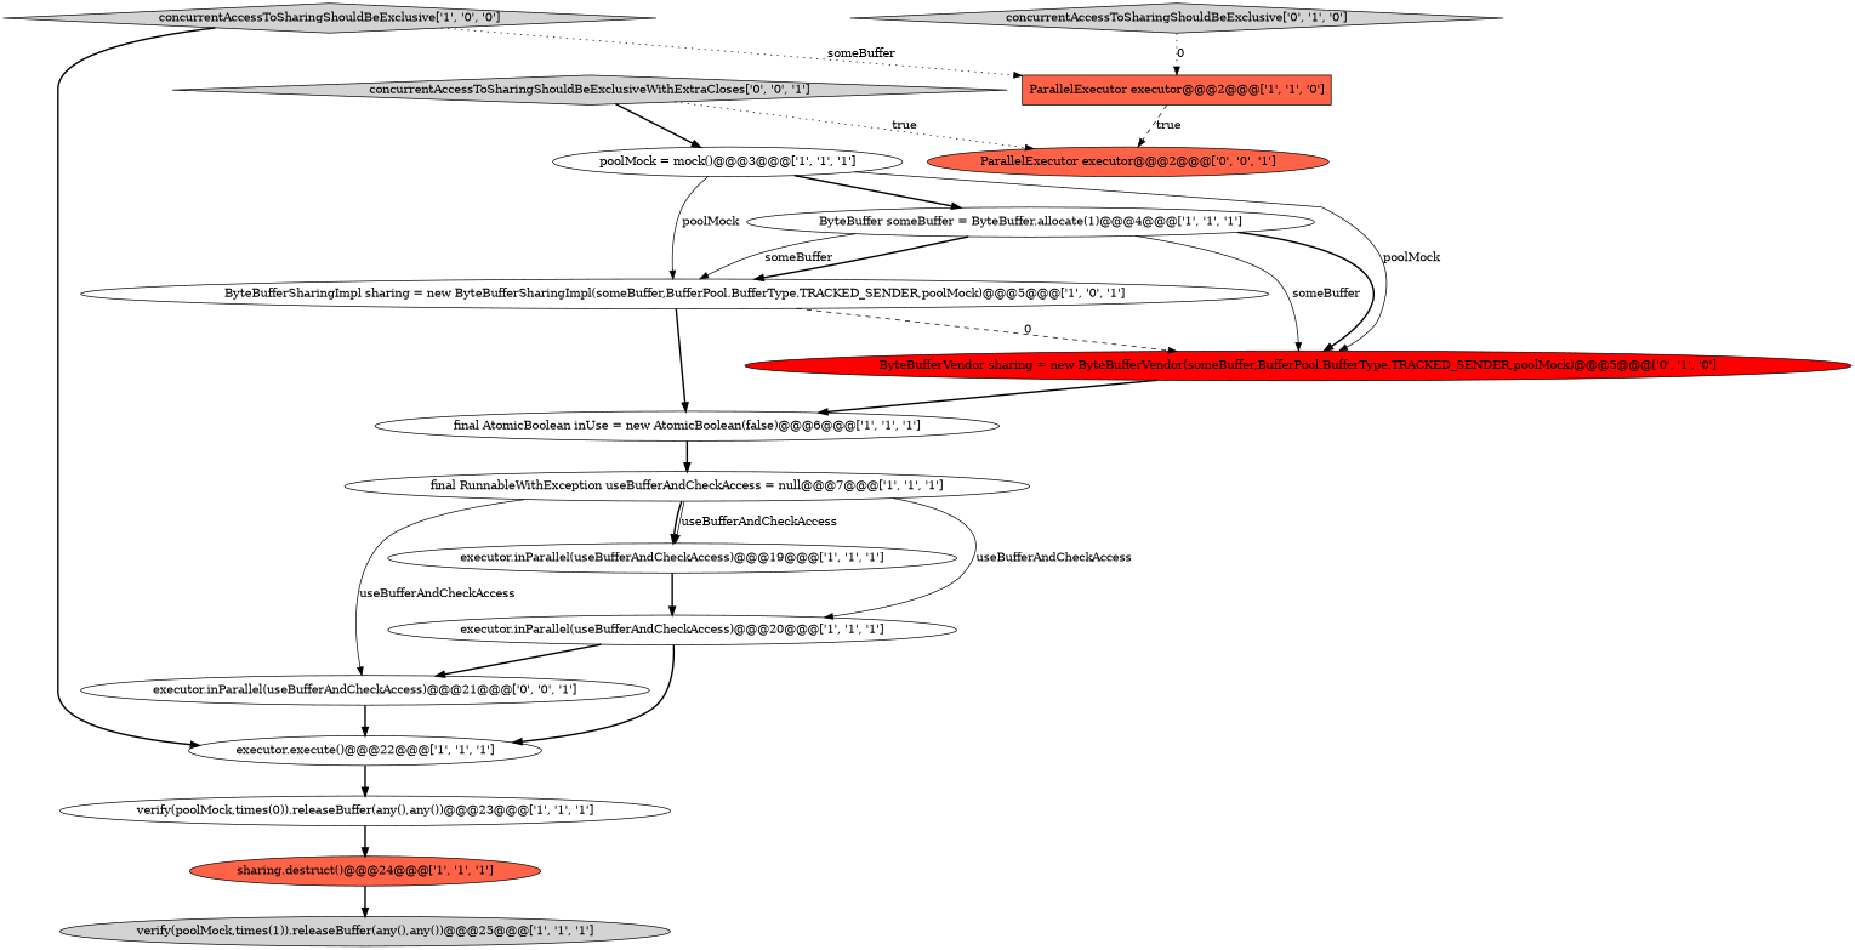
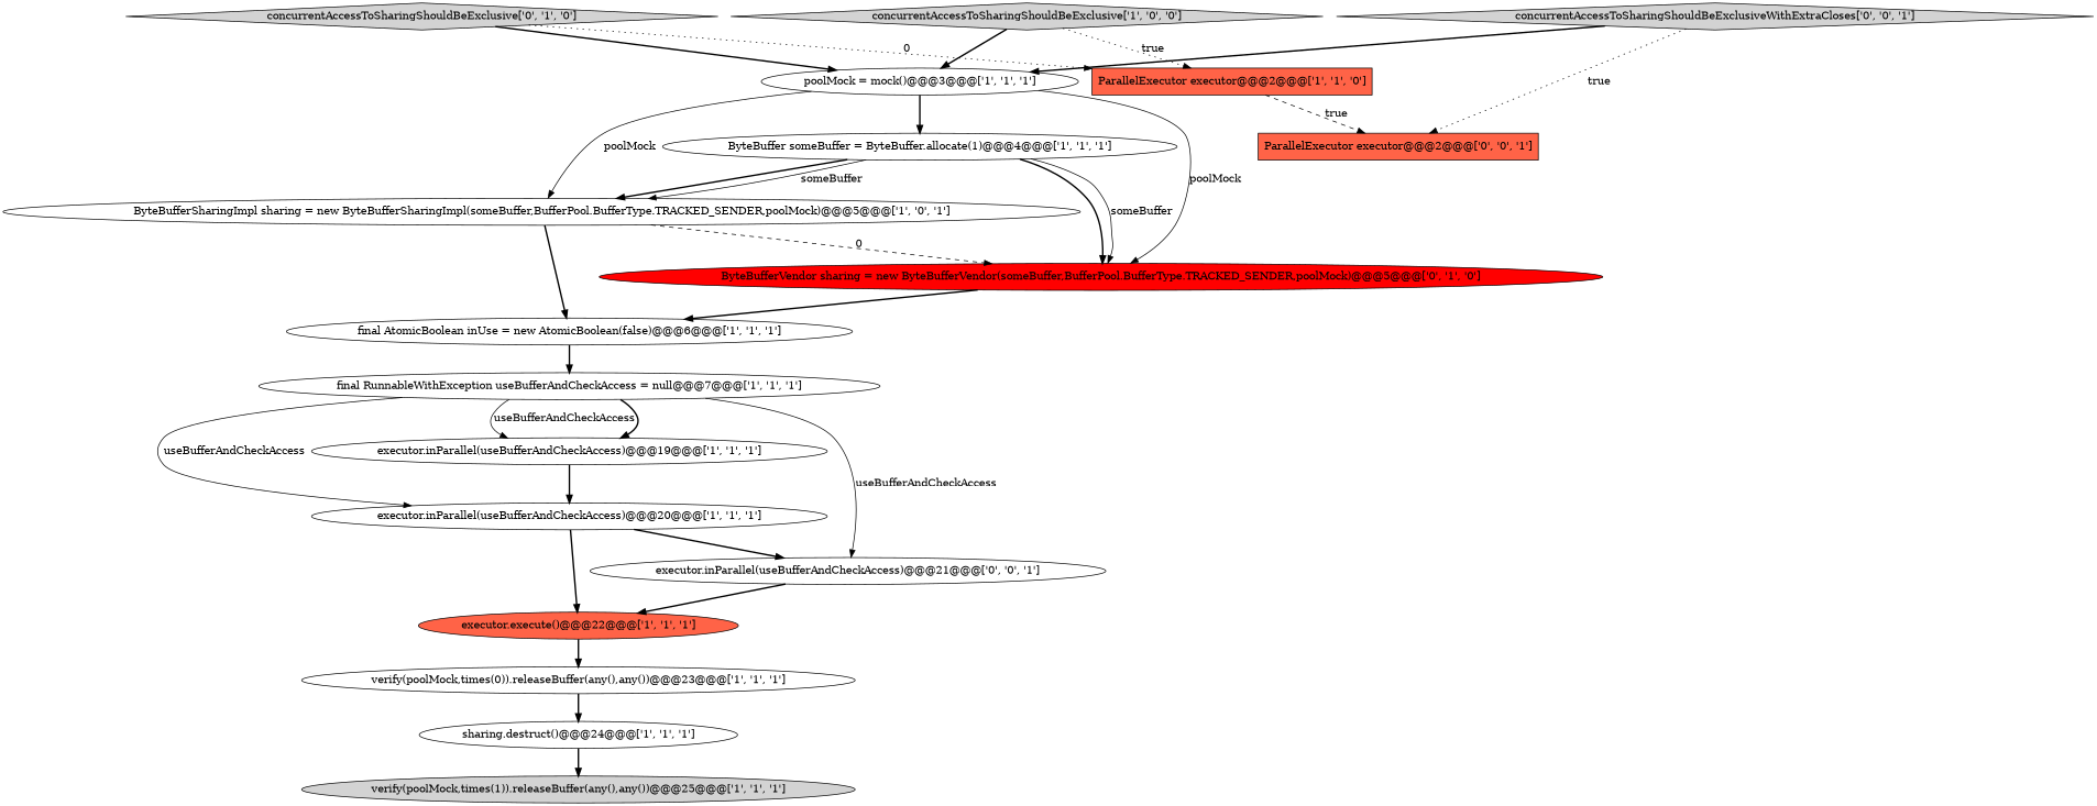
  digraph {
    node [fillcolor=white shape=ellipse style=filled]
    edge [style=bold]
    n1 [fillcolor=tomato label="ParallelExecutor executor@@@2@@@['1', '1', '0']" shape=box]
-   n2 [fillcolor=tomato label="ParallelExecutor executor@@@2@@@['0', '0', '1']"]
+   n2 [fillcolor=tomato label="ParallelExecutor executor@@@2@@@['0', '0', '1']" shape=box]
    n3 [label="poolMock = mock()@@@3@@@['1', '1', '1']"]
    n4 [label="ByteBufferSharingImpl sharing = new ByteBufferSharingImpl(someBuffer,BufferPool.BufferType.TRACKED_SENDER,poolMock)@@@5@@@['1', '0', '1']"]
    n5 [label="ByteBuffer someBuffer = ByteBuffer.allocate(1)@@@4@@@['1', '1', '1']"]
    n6 [fillcolor=red label="ByteBufferVendor sharing = new ByteBufferVendor(someBuffer,BufferPool.BufferType.TRACKED_SENDER,poolMock)@@@5@@@['0', '1', '0']"]
    n7 [label="final AtomicBoolean inUse = new AtomicBoolean(false)@@@6@@@['1', '1', '1']"]
    n8 [label="final RunnableWithException useBufferAndCheckAccess = null@@@7@@@['1', '1', '1']"]
    n9 [label="executor.inParallel(useBufferAndCheckAccess)@@@19@@@['1', '1', '1']"]
    n10 [label="executor.inParallel(useBufferAndCheckAccess)@@@21@@@['0', '0', '1']"]
    n11 [label="executor.inParallel(useBufferAndCheckAccess)@@@20@@@['1', '1', '1']"]
-   n12 [label="executor.execute()@@@22@@@['1', '1', '1']"]
+   n12 [fillcolor=tomato label="executor.execute()@@@22@@@['1', '1', '1']"]
    n13 [label="verify(poolMock,times(0)).releaseBuffer(any(),any())@@@23@@@['1', '1', '1']"]
-   n14 [fillcolor=tomato label="sharing.destruct()@@@24@@@['1', '1', '1']"]
+   n14 [label="sharing.destruct()@@@24@@@['1', '1', '1']"]
    n15 [fillcolor=lightgray label="verify(poolMock,times(1)).releaseBuffer(any(),any())@@@25@@@['1', '1', '1']"]
    n16 [fillcolor=lightgray label="concurrentAccessToSharingShouldBeExclusive['1', '0', '0']" shape=diamond]
    n17 [fillcolor=lightgray label="concurrentAccessToSharingShouldBeExclusiveWithExtraCloses['0', '0', '1']" shape=diamond]
    n18 [fillcolor=lightgray label="concurrentAccessToSharingShouldBeExclusive['0', '1', '0']" shape=diamond]
    n1 -> n2 [label=true style=dashed]
    n3 -> n4 [label=poolMock style=solid]
    n3 -> n5
    n3 -> n6 [label=poolMock style=solid]
    n4 -> n6 [label=0 style=dashed]
    n4 -> n7
    n5 -> n4
    n5 -> n4 [label=someBuffer style=solid]
    n5 -> n6
    n5 -> n6 [label=someBuffer style=solid]
    n6 -> n7
    n7 -> n8
    n8 -> n9 [label=useBufferAndCheckAccess style=solid]
    n8 -> n9
    n8 -> n10 [label=useBufferAndCheckAccess style=solid]
    n8 -> n11 [label=useBufferAndCheckAccess style=solid]
    n9 -> n11
    n10 -> n12
    n11 -> n10
    n11 -> n12
    n12 -> n13
    n13 -> n14
    n14 -> n15
-   n16 -> n1 [label=someBuffer style=dotted]
-   n16 -> n12
+   n16 -> n1 [label=true style=dotted]
+   n16 -> n3
    n17 -> n2 [label=true style=dotted]
    n17 -> n3
    n18 -> n1 [label=0 style=dotted]
+   n18 -> n3
  }
